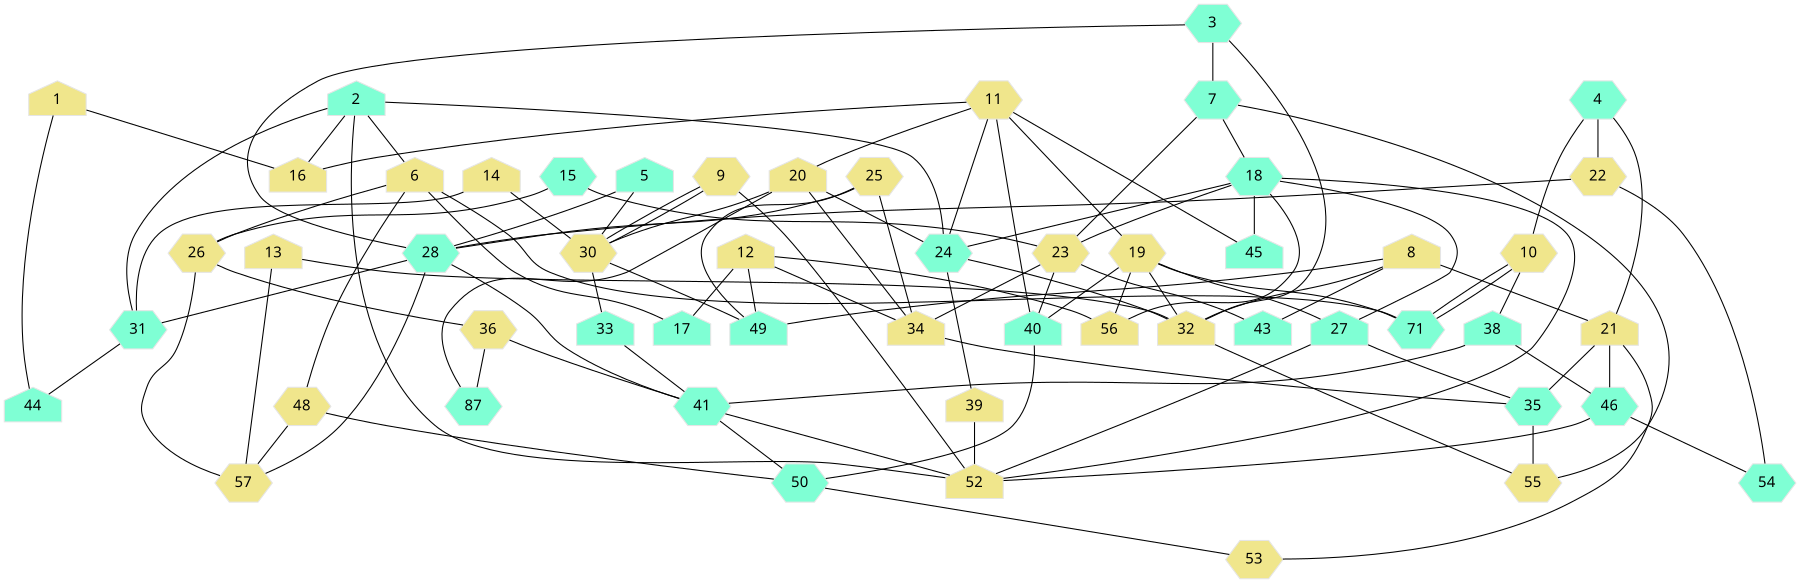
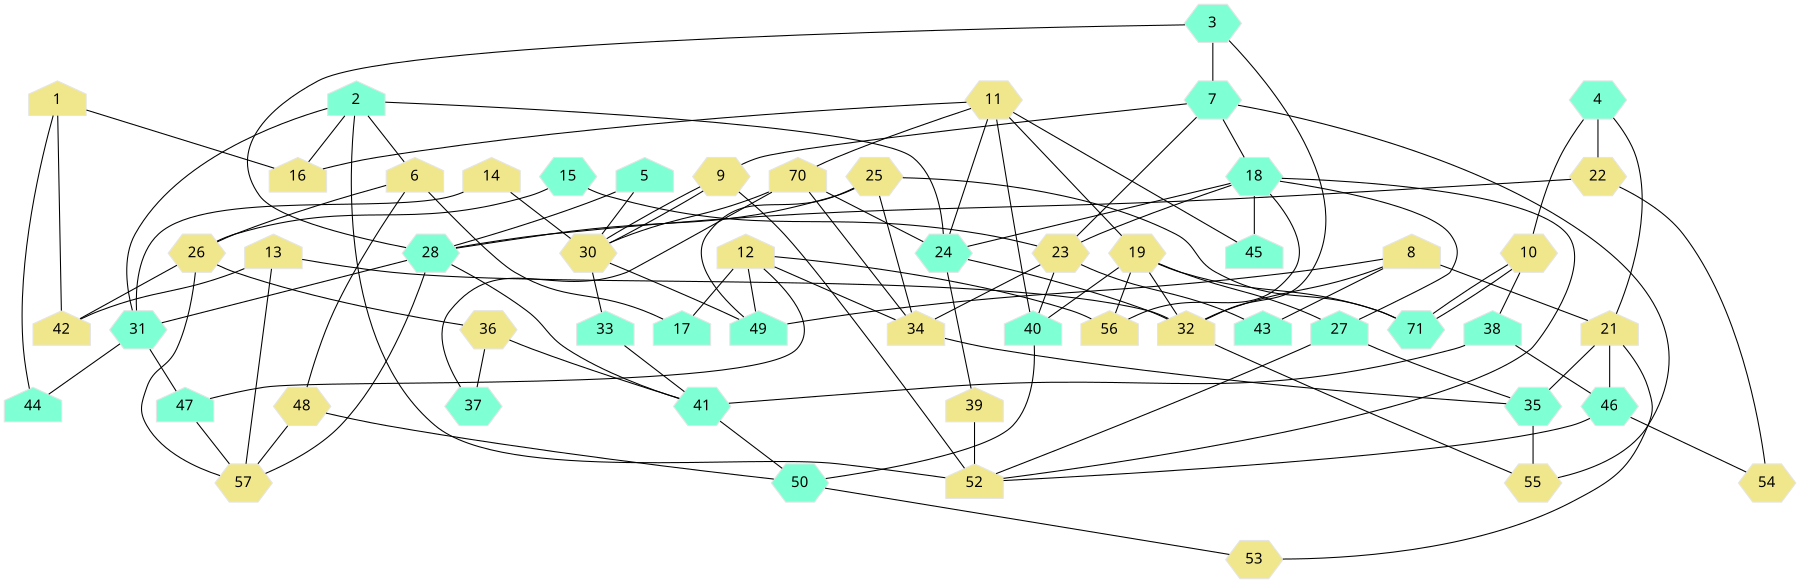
  graph {
    fontname="Noto Sans"
    node [color=gray90 fillcolor=khaki fontname="Noto Sans" shape=hexagon style=filled]
    edge [fontname="Noto Sans"]
    1 [shape=house]
    16 [shape=house]
+   42 [shape=house]
    44 [fillcolor=aquamarine shape=house]
    2 [fillcolor=aquamarine shape=house]
    6 [shape=house]
    24 [fillcolor=aquamarine]
    31 [fillcolor=aquamarine]
    52 [shape=house]
    17 [fillcolor=aquamarine shape=house]
    26
    48
    n13 [fillcolor=aquamarine label=71]
    8 [shape=house]
    32 [shape=house]
    21 [shape=house]
    43 [fillcolor=aquamarine shape=house]
    49 [fillcolor=aquamarine shape=house]
    39 [shape=house]
+   47 [fillcolor=aquamarine shape=house]
    3 [fillcolor=aquamarine]
    7 [fillcolor=aquamarine]
    28 [fillcolor=aquamarine]
    9
    18 [fillcolor=aquamarine]
    23
    55
    57
    41 [fillcolor=aquamarine]
    4 [fillcolor=aquamarine]
    10
    22
    38 [fillcolor=aquamarine shape=house]
    35 [fillcolor=aquamarine]
    46 [fillcolor=aquamarine]
    53
-   54 [fillcolor=aquamarine]
+   54
    5 [fillcolor=aquamarine shape=house]
    30
    33 [fillcolor=aquamarine shape=house]
    36
    50 [fillcolor=aquamarine]
    45 [fillcolor=aquamarine shape=house]
    56 [shape=house]
    27 [fillcolor=aquamarine shape=house]
    40 [fillcolor=aquamarine shape=house]
    34 [shape=house]
    11
    19
-   20 [shape=house]
-   37 [fillcolor=aquamarine label=87]
+   20 [shape=house label=70]
+   37 [fillcolor=aquamarine]
    12 [shape=house]
    13 [shape=house]
    14 [shape=house]
    15 [fillcolor=aquamarine]
    25
    1 -- 16
+   1 -- 42
    1 -- 44
    2 -- 16
    2 -- 6
    2 -- 24
    2 -- 31
    2 -- 52
    6 -- 17
    6 -- 26
    6 -- 48
-   6 -- n13
+   25 -- n13
    24 -- 32
    24 -- 39
    31 -- 44
+   31 -- 47
+   26 -- 42
    26 -- 57
    26 -- 36
    48 -- 57
    48 -- 50
    8 -- 32
    8 -- 21
    8 -- 43
    8 -- 49
    32 -- 55
    21 -- 35
    21 -- 46
    21 -- 53
    39 -- 52
+   47 -- 57
    3 -- 32
    3 -- 7
    3 -- 28
+   7 -- 9
    7 -- 18
    7 -- 23
    7 -- 55
    28 -- 31
    28 -- 57
    28 -- 41
    9 -- 52
    9 -- 30
    9 -- 30
    18 -- 24
    18 -- 52
    18 -- 23
    18 -- 45
    18 -- 56
    18 -- 27
    23 -- 43
    23 -- 40
    23 -- 34
-   41 -- 52
    41 -- 50
    4 -- 21
    4 -- 10
    4 -- 22
    10 -- n13
    10 -- n13
    10 -- 38
    22 -- 28
    22 -- 54
    38 -- 41
    38 -- 46
    35 -- 55
    46 -- 52
    46 -- 54
    5 -- 28
    5 -- 30
    30 -- 49
    30 -- 33
    33 -- 41
    36 -- 41
    36 -- 37
    50 -- 53
    27 -- 52
    27 -- 35
    40 -- 50
    34 -- 35
    11 -- 16
    11 -- 24
    11 -- 45
    11 -- 40
    11 -- 19
    11 -- 20
    19 -- n13
    19 -- 32
    19 -- 56
    19 -- 27
    19 -- 40
    20 -- 24
    20 -- 30
    20 -- 34
    20 -- 37
    12 -- 17
    12 -- 49
+   12 -- 47
    12 -- 56
    12 -- 34
+   13 -- 42
    13 -- 32
    13 -- 57
    14 -- 31
    14 -- 30
    15 -- 26
    15 -- 23
    25 -- 49
    25 -- 28
    25 -- 34
  }
